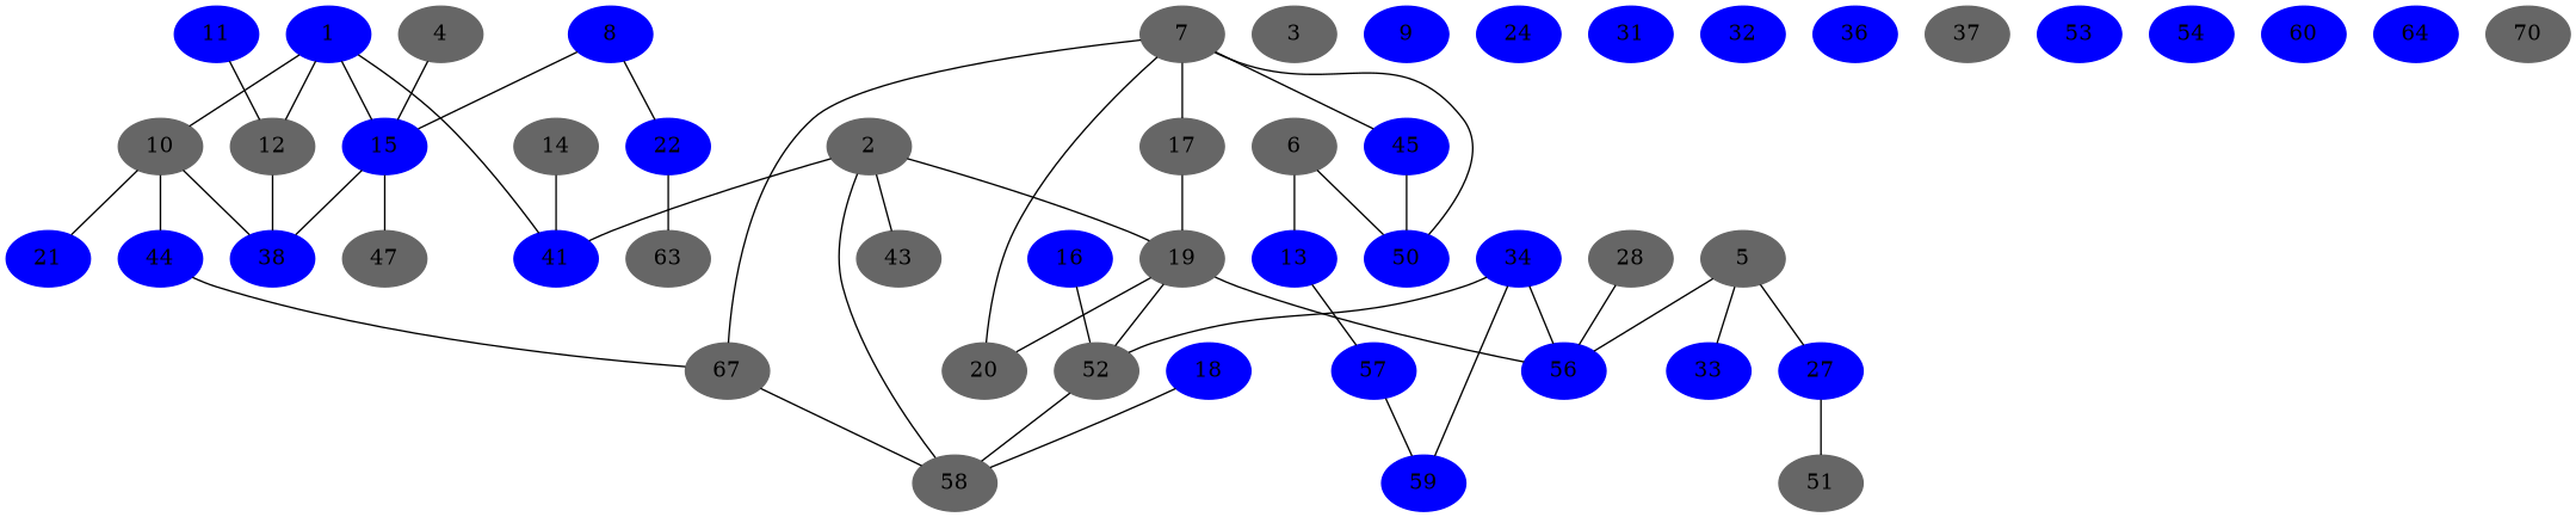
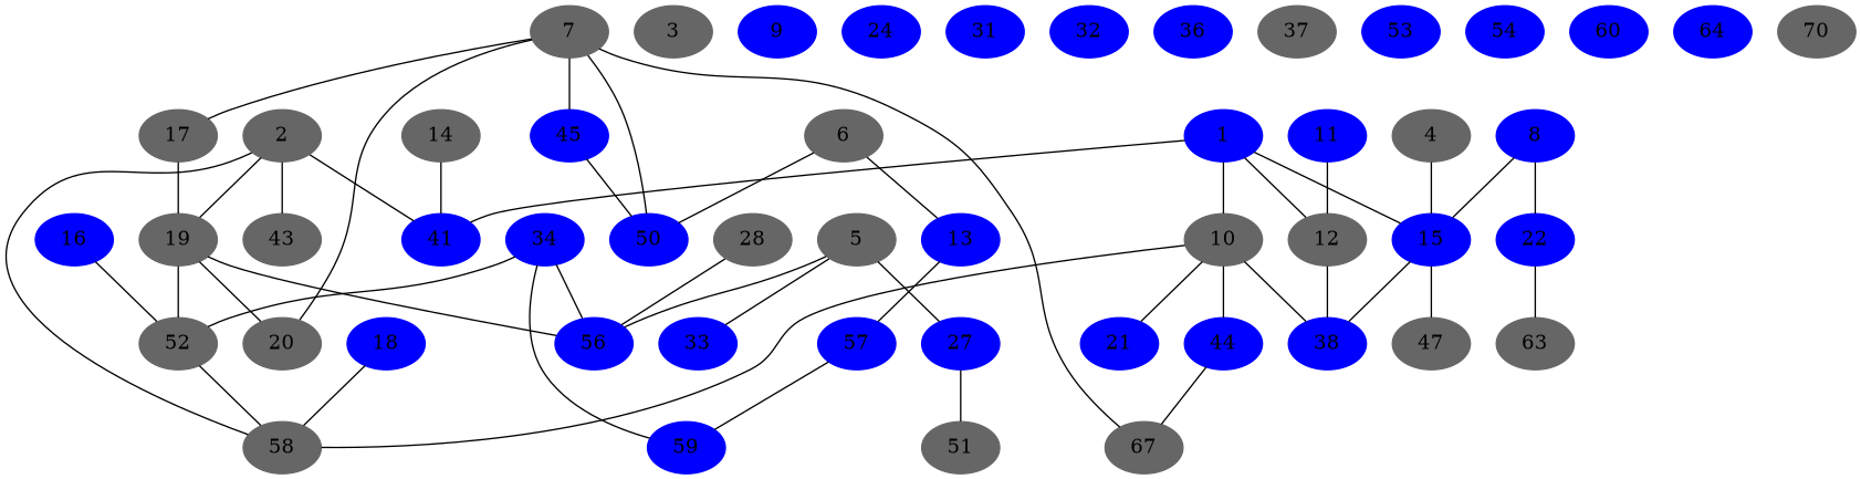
  graph {
    node [color=blue style=filled]
    1 [super="+23"]
    10 [color=gray40 super="+42"]
    12 [color=gray40 super="+74"]
    15 [super="+46"]
    41
    58 [color=gray40 super="+73"]
    21
    38
    44 [super="+71"]
    47 [color=gray40]
    2 [color=gray40 super="+29"]
    19 [color=gray40 super="+49"]
    43 [color=gray40]
    56 [super="+66"]
    20 [color=gray40 super="+25"]
    52 [color=gray40 super="+69"]
    3 [color=gray40]
    4 [color=gray40]
    5 [color=gray40 super="+26"]
    27 [super="+39"]
    33 [super="+40"]
    51 [color=gray40]
    6 [color=gray40 super="+72"]
    13 [super="+35"]
    50 [super="+65"]
    57 [super="+61"]
    7 [color=gray40 super="+55"]
    17 [color=gray40]
    45
    67 [color=gray40]
    8
    22 [super="+68"]
    63 [color=gray40]
    9
    11
    59 [super="+62"]
    14 [color=gray40 super="+30"]
    16
    18
    24
    28 [color=gray40]
    31
    32
    34 [super="+48"]
    36
    37 [color=gray40]
    53
    54
    60
    64
    70 [color=gray40]
    1 -- 10
    1 -- 12
    1 -- 15
    1 -- 41
-   67 -- 58
+   10 -- 58
    10 -- 21
    10 -- 38
    10 -- 44
    12 -- 38
    15 -- 38
    15 -- 47
    44 -- 67
    2 -- 41
    2 -- 58
    2 -- 19
    2 -- 43
    19 -- 56
    19 -- 20
    19 -- 52
    52 -- 58
    4 -- 15
    5 -- 56
    5 -- 27
    5 -- 33
    27 -- 51
    6 -- 13
    6 -- 50
    13 -- 57
    57 -- 59
    7 -- 20
    7 -- 50
    7 -- 17
    7 -- 45
    7 -- 67
    17 -- 19
    45 -- 50
    8 -- 15
    8 -- 22
    22 -- 63
    11 -- 12
    14 -- 41
    16 -- 52
    18 -- 58
    28 -- 56
    34 -- 56
    34 -- 52
    34 -- 59
  }
